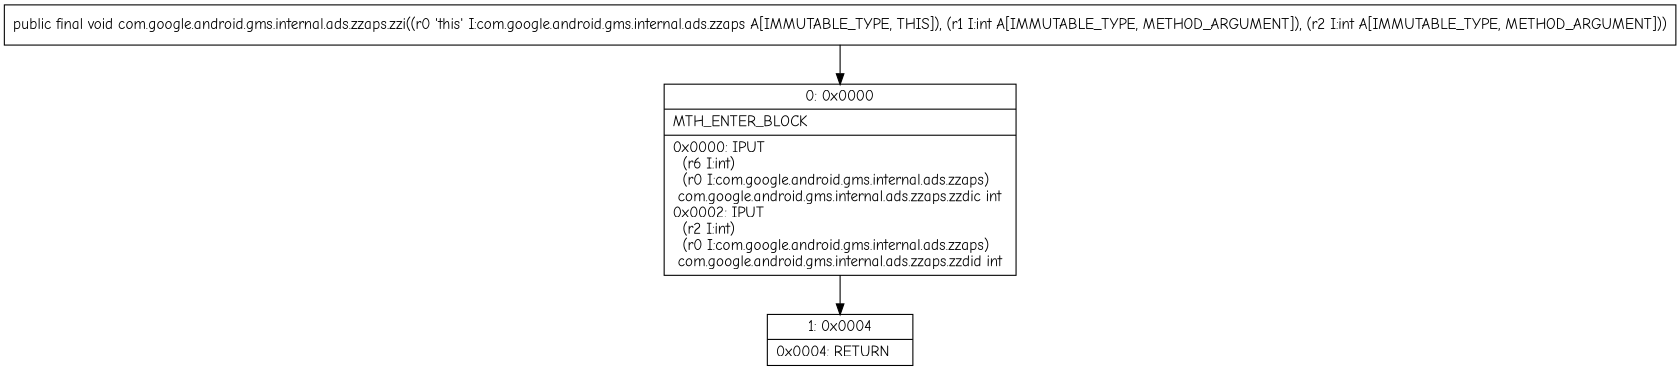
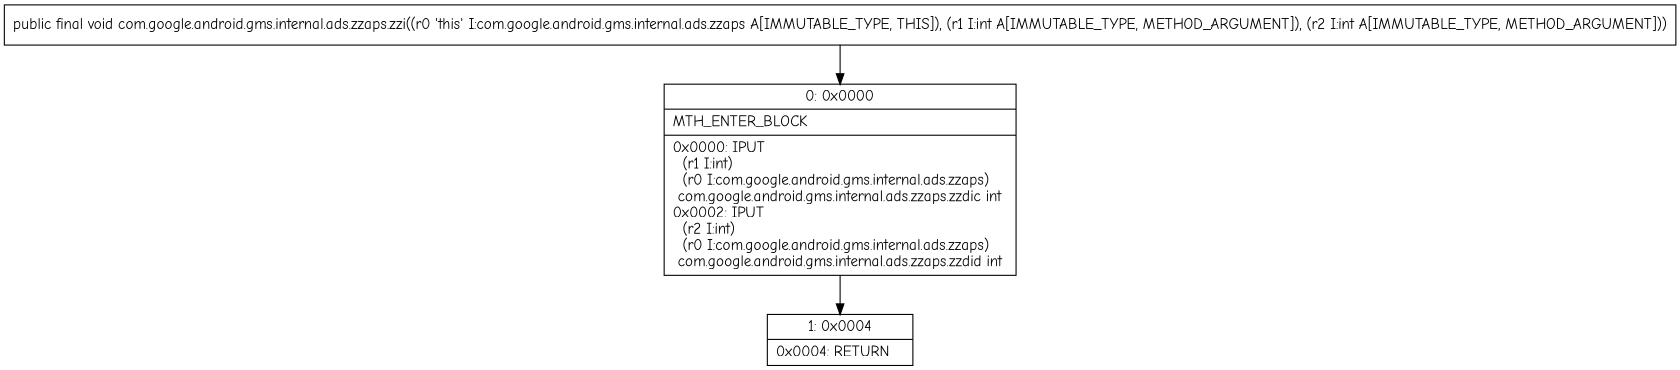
  digraph {
    fontname="Comic Neue"
    node [shape=record fontname="Comic Neue"]
    edge [fontname="Comic Neue"]
-   n1 [label="{0\:\ 0x0000|MTH_ENTER_BLOCK\l|0x0000: IPUT  \l  (r6 I:int)\l  (r0 I:com.google.android.gms.internal.ads.zzaps)\l com.google.android.gms.internal.ads.zzaps.zzdic int \l0x0002: IPUT  \l  (r2 I:int)\l  (r0 I:com.google.android.gms.internal.ads.zzaps)\l com.google.android.gms.internal.ads.zzaps.zzdid int \l}"]
+   n1 [label="{0\:\ 0x0000|MTH_ENTER_BLOCK\l|0x0000: IPUT  \l  (r1 I:int)\l  (r0 I:com.google.android.gms.internal.ads.zzaps)\l com.google.android.gms.internal.ads.zzaps.zzdic int \l0x0002: IPUT  \l  (r2 I:int)\l  (r0 I:com.google.android.gms.internal.ads.zzaps)\l com.google.android.gms.internal.ads.zzaps.zzdid int \l}"]
    n2 [label="{1\:\ 0x0004|0x0004: RETURN   \l}"]
    n3 [label="{public final void com.google.android.gms.internal.ads.zzaps.zzi((r0 'this' I:com.google.android.gms.internal.ads.zzaps A[IMMUTABLE_TYPE, THIS]), (r1 I:int A[IMMUTABLE_TYPE, METHOD_ARGUMENT]), (r2 I:int A[IMMUTABLE_TYPE, METHOD_ARGUMENT])) }"]
    n1 -> n2
    n3 -> n1
  }
